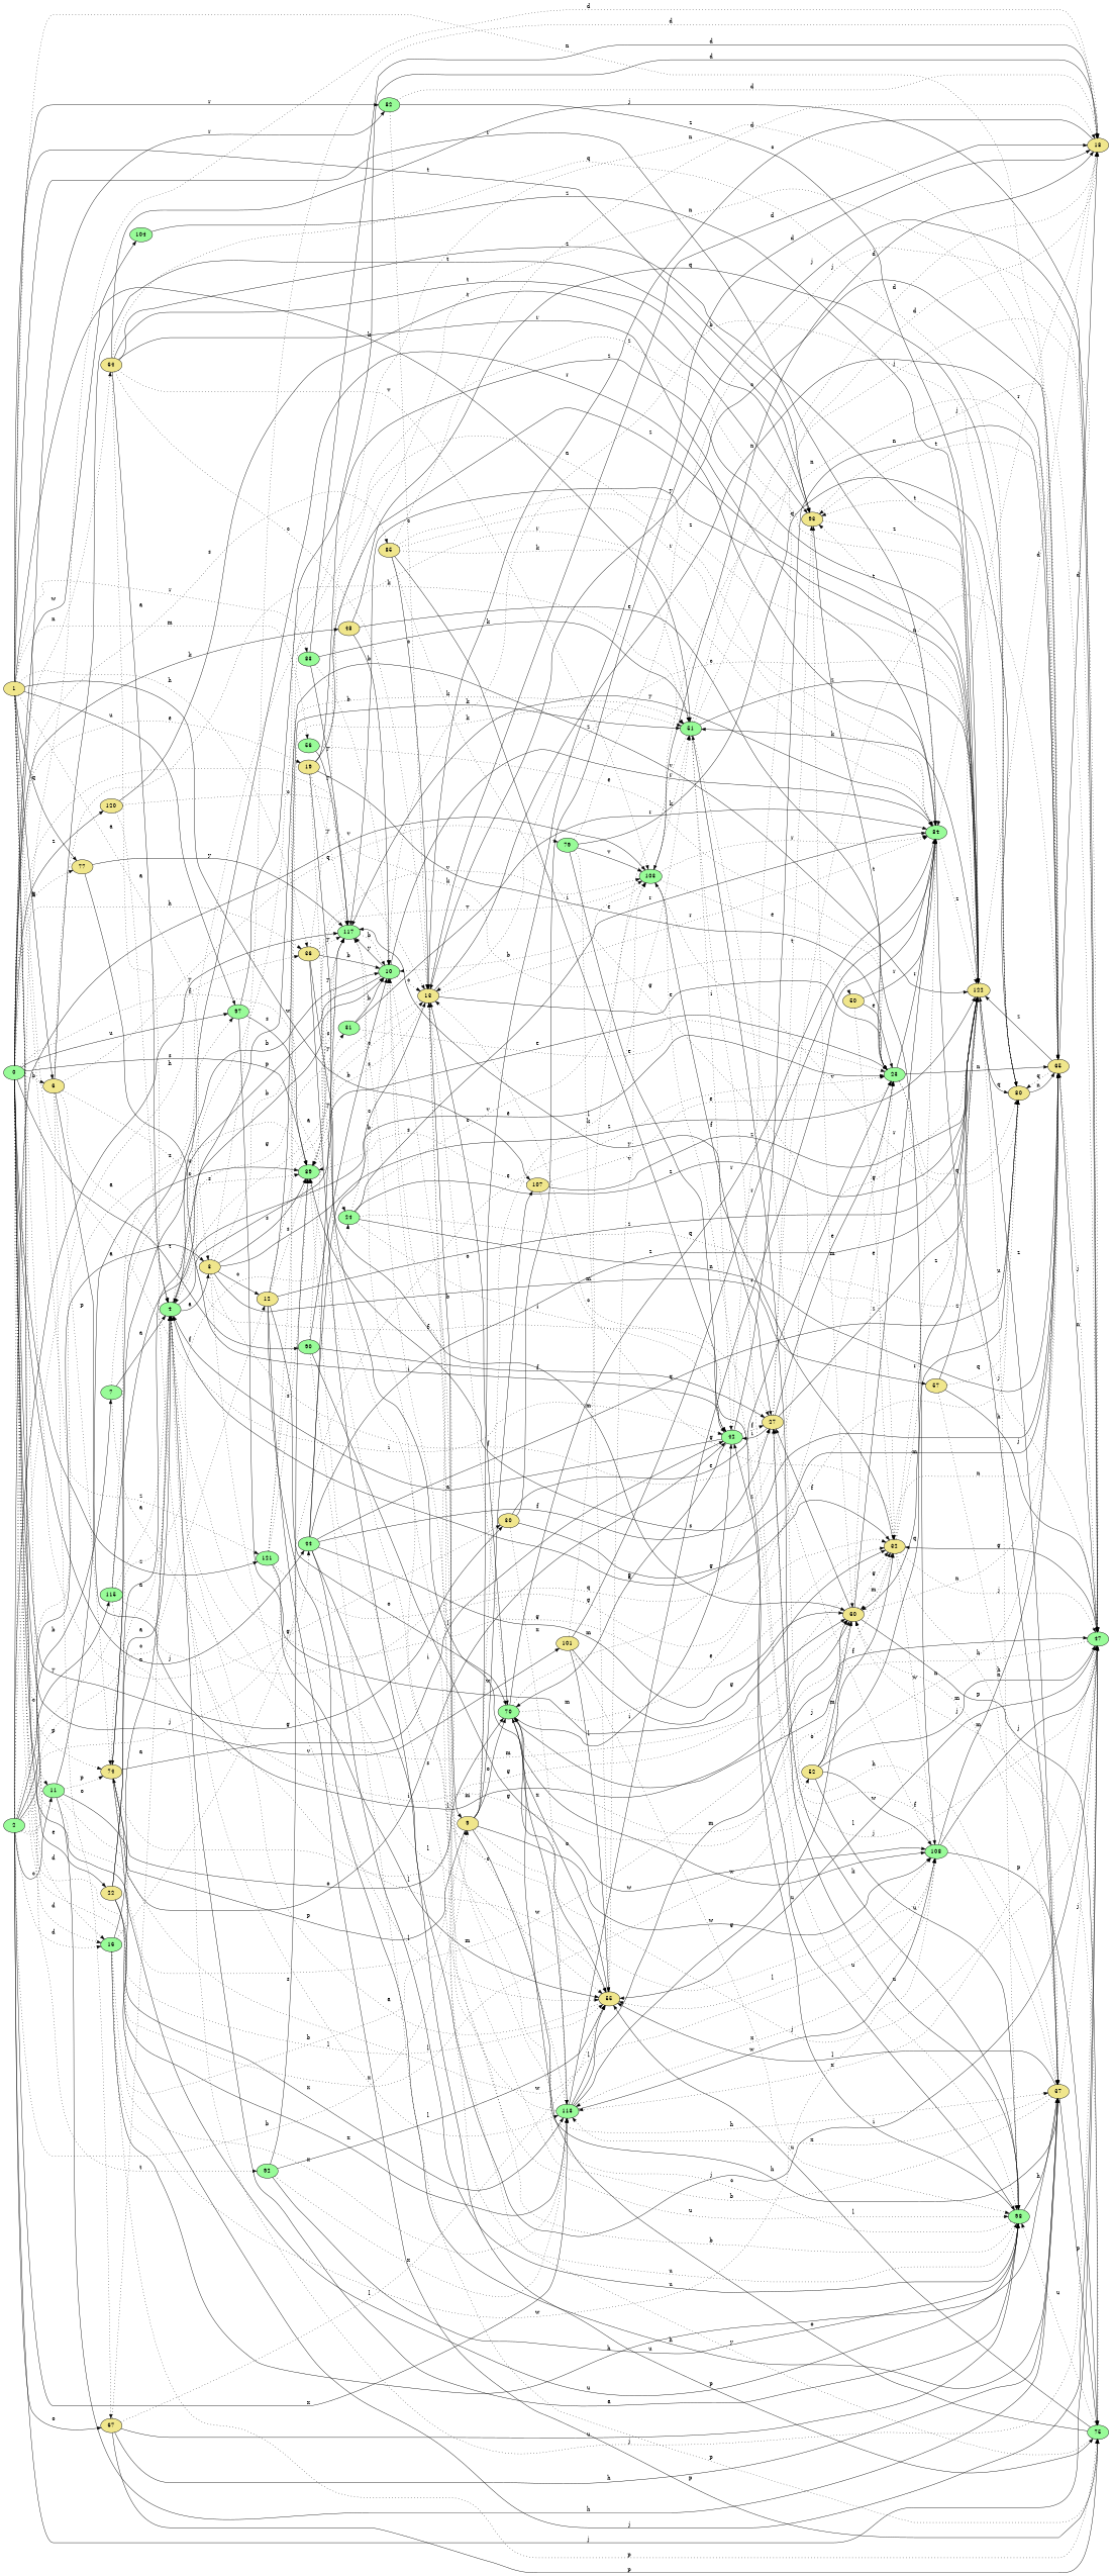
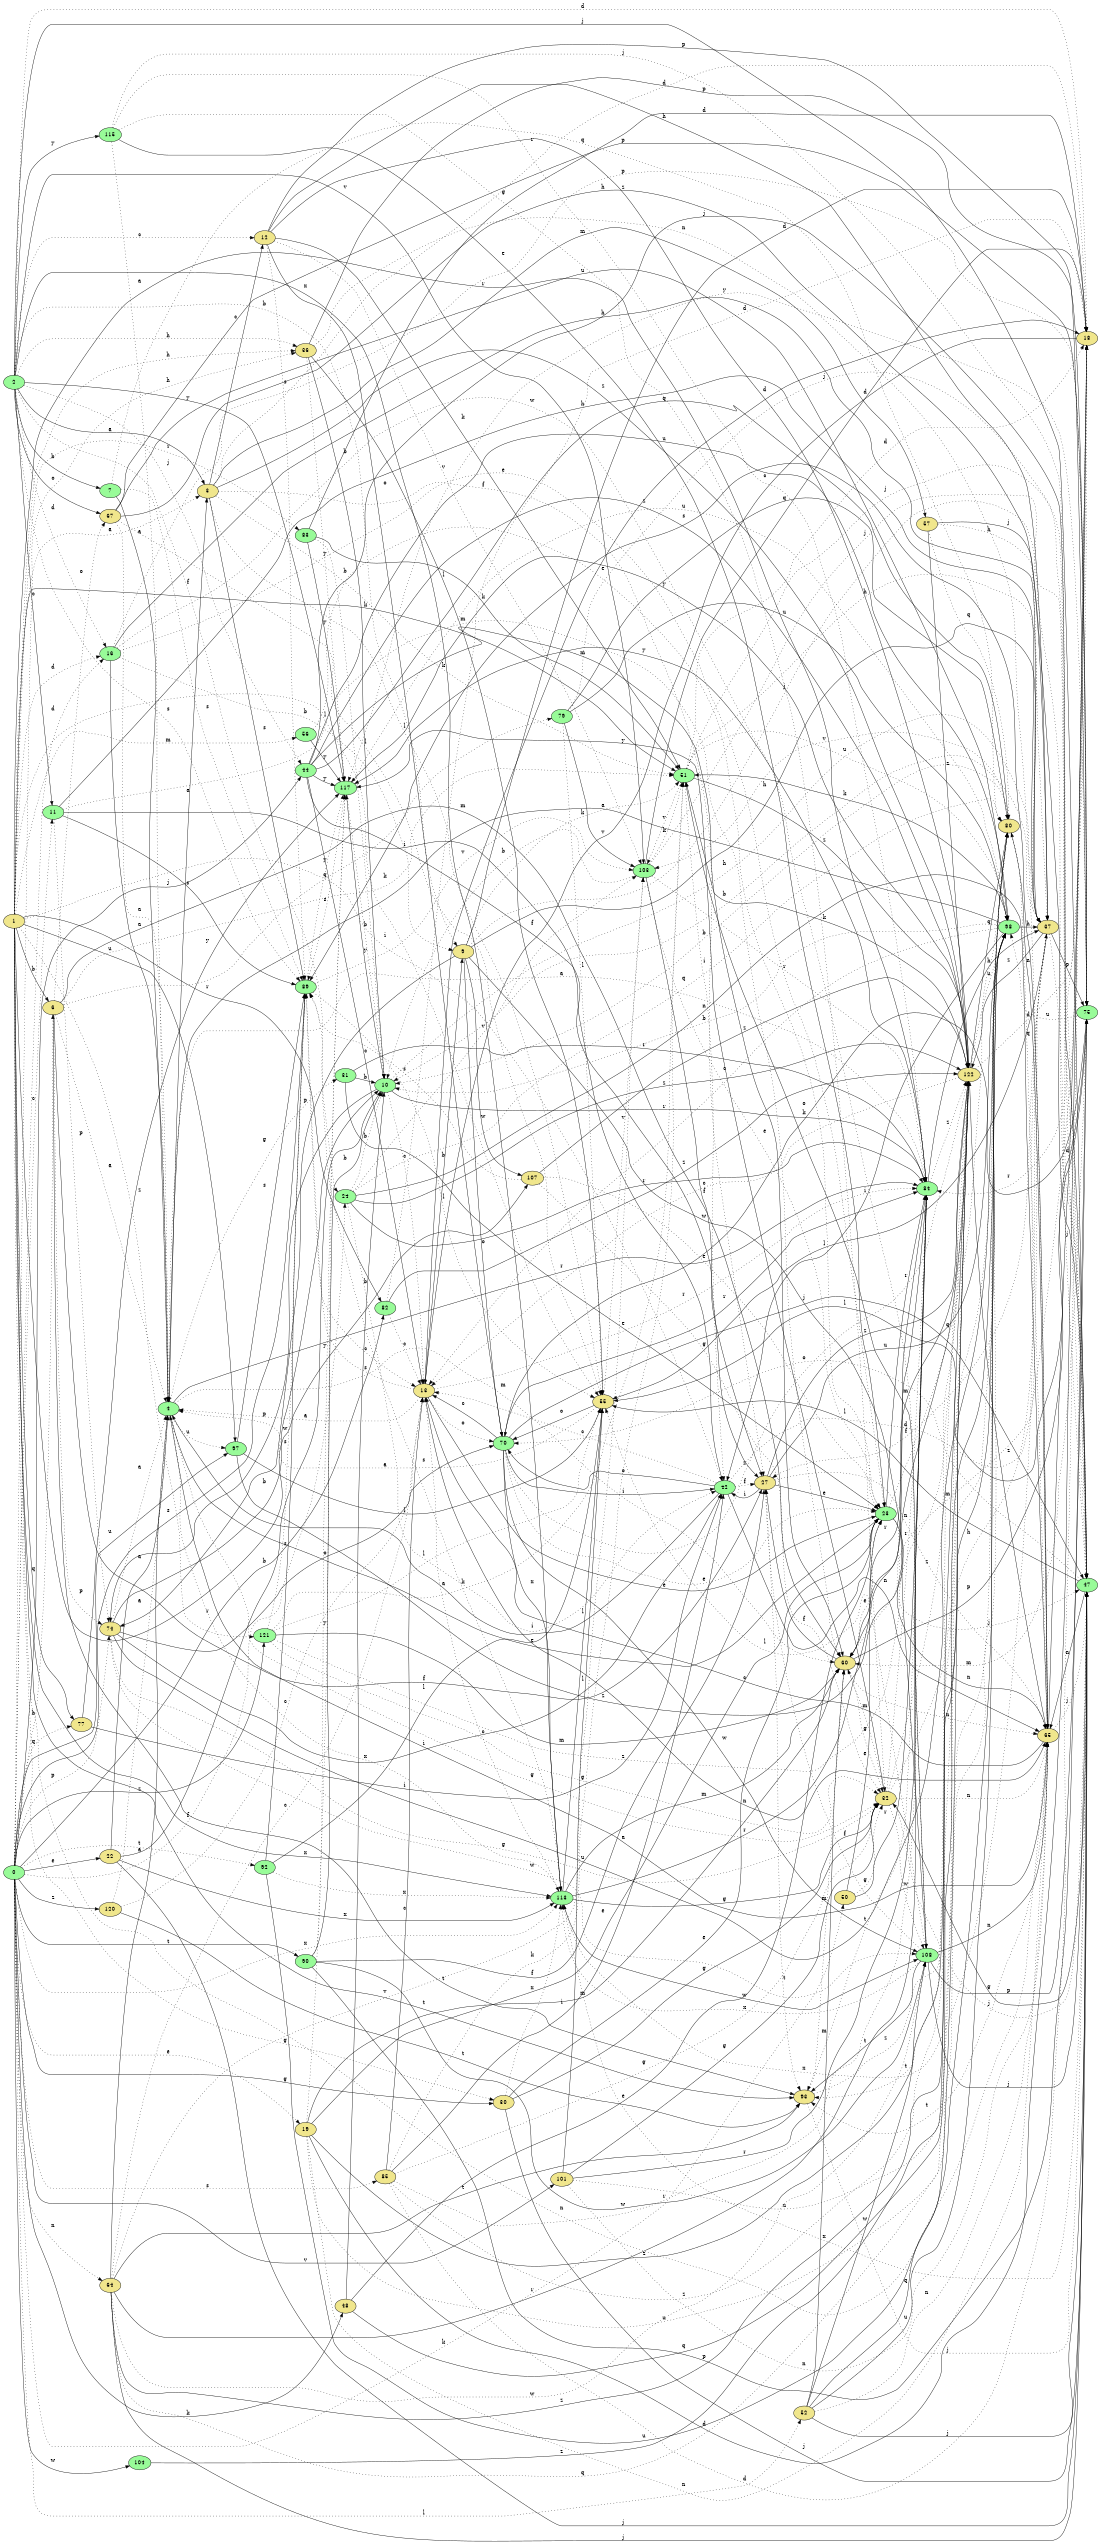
  strict digraph {
    rankdir=LR
    node [fillcolor=palegreen style=filled]
    edge [style=solid]
    6 [fillcolor=khaki]
    0
    11
    16
    19 [fillcolor=khaki]
    22 [fillcolor=khaki]
    24
    30 [fillcolor=khaki]
    36 [fillcolor=khaki]
    44
    48 [fillcolor=khaki]
    50 [fillcolor=khaki]
    52 [fillcolor=khaki]
    64 [fillcolor=khaki]
    74 [fillcolor=khaki]
    77 [fillcolor=khaki]
    82
    85 [fillcolor=khaki]
    89
    90
    92
    97
    101 [fillcolor=khaki]
    104
    113
    120 [fillcolor=khaki]
    121
    51
    93 [fillcolor=khaki]
    67 [fillcolor=khaki]
    27 [fillcolor=khaki]
    4
    60 [fillcolor=khaki]
    79
    42
    37 [fillcolor=khaki]
    9 [fillcolor=khaki]
    23
    108
    75
    65 [fillcolor=khaki]
    18 [fillcolor=khaki]
    117
    122 [fillcolor=khaki]
    98
    47
    10
    84
    103
    80 [fillcolor=khaki]
    32 [fillcolor=khaki]
    55 [fillcolor=khaki]
    13 [fillcolor=khaki]
    70
    1 [fillcolor=khaki]
    3 [fillcolor=khaki]
    56
    83
    107 [fillcolor=khaki]
    12 [fillcolor=khaki]
    57 [fillcolor=khaki]
    2
    7
    115
    31
    6 -> 74 [label=p style=dotted]
    6 -> 51 [label=k style=dotted]
    6 -> 93 [label=t]
    6 -> 67 [label=o style=dotted]
-   6 -> 27 [label=f style=dotted]
+   6 -> 27 [label=f]
    6 -> 4 [label=a style=dotted]
    6 -> 60 [label=m]
    6 -> 79 [label=q style=dotted]
    0 -> 6 [label=b style=dotted]
    0 -> 11 [label=c style=dotted]
    0 -> 16 [label=d style=dotted]
    0 -> 19 [label=e style=dotted]
    0 -> 22 [label=e]
    0 -> 24 [label=f style=dotted]
    0 -> 30 [label=g]
    0 -> 36 [label=h style=dotted]
    0 -> 44 [label=j]
    0 -> 48 [label=k]
    0 -> 50 [label=k style=dotted]
    0 -> 52 [label=l style=dotted]
    0 -> 64 [label=n style=dotted]
    0 -> 74 [label=p style=dotted]
    0 -> 77 [label=q style=dotted]
    0 -> 82 [label=r]
    0 -> 85 [label=s style=dotted]
    0 -> 89 [label=s]
    0 -> 90 [label=t]
    0 -> 92 [label=t style=dotted]
    0 -> 97 [label=u]
    0 -> 101 [label=v]
    0 -> 104 [label=w]
    0 -> 113 [label=x style=dotted]
    0 -> 120 [label=z]
    0 -> 121 [label=z]
    11 -> 74 [label=p style=dotted]
    11 -> 89 [label=s]
    11 -> 60 [label=m style=dotted]
    11 -> 42 [label=i]
    11 -> 37 [label=h]
    16 -> 4 [label=a]
    16 -> 37 [label=h]
    16 -> 9 [label=b style=dotted]
    16 -> 23 [label=e style=dotted]
    16 -> 108 [label=w style=dotted]
    16 -> 75 [label=p style=dotted]
    19 -> 60 [label=m]
    19 -> 23 [label=e]
    19 -> 65 [label=n style=dotted]
    19 -> 18 [label=d]
    19 -> 117 [label=y style=dotted]
    19 -> 122 [label=z]
    19 -> 98 [label=u style=dotted]
    22 -> 113 [label=x]
    22 -> 4 [label=a]
    22 -> 47 [label=j]
    22 -> 10 [label=b]
    24 -> 42 [label=i style=dotted]
    24 -> 65 [label=n]
    24 -> 122 [label=z]
    24 -> 10 [label=b style=dotted]
    24 -> 84 [label=r]
    24 -> 103 [label=v style=dotted]
    24 -> 80 [label=q style=dotted]
    30 -> 113 [label=x style=dotted]
    30 -> 23 [label=e]
    30 -> 47 [label=j]
    30 -> 32 [label=g]
    36 -> 75 [label=p]
    36 -> 65 [label=n style=dotted]
    36 -> 117 [label=y style=dotted]
    36 -> 10 [label=b]
    36 -> 55 [label=l]
    44 -> 27 [label=f]
    44 -> 60 [label=m]
    44 -> 117 [label=y]
    44 -> 122 [label=z]
    44 -> 98 [label=u]
    44 -> 47 [label=j]
    44 -> 80 [label=q]
    44 -> 13 [label=c]
    48 -> 23 [label=e]
    48 -> 10 [label=b]
    48 -> 80 [label=q]
    50 -> 23 [label=e]
    50 -> 84 [label=r]
    50 -> 32 [label=g style=dotted]
    52 -> 60 [label=m]
    52 -> 108 [label=w]
    52 -> 65 [label=n style=dotted]
    52 -> 98 [label=u]
    52 -> 47 [label=j]
    52 -> 80 [label=q]
    64 -> 93 [label=t]
    64 -> 4 [label=a]
    64 -> 108 [label=w style=dotted]
    64 -> 122 [label=z]
    64 -> 47 [label=j]
    64 -> 84 [label=r]
    64 -> 103 [label=v style=dotted]
    64 -> 80 [label=q style=dotted]
    64 -> 13 [label=c style=dotted]
    74 -> 4 [label=a style=dotted]
    74 -> 42 [label=i]
    74 -> 108 [label=w style=dotted]
    74 -> 98 [label=u]
    74 -> 10 [label=b]
    74 -> 32 [label=g style=dotted]
    74 -> 70 [label=o]
    77 -> 42 [label=i]
    77 -> 117 [label=y]
    82 -> 18 [label=d style=dotted]
    82 -> 122 [label=z]
    82 -> 13 [label=c style=dotted]
    85 -> 51 [label=k style=dotted]
    85 -> 42 [label=i]
    85 -> 18 [label=d style=dotted]
    85 -> 122 [label=z style=dotted]
    85 -> 84 [label=r style=dotted]
    85 -> 32 [label=g style=dotted]
    85 -> 13 [label=c]
    89 -> 117 [label=y style=dotted]
    89 -> 103 [label=v style=dotted]
    89 -> 55 [label=l style=dotted]
    89 -> 13 [label=c style=dotted]
    90 -> 27 [label=f]
    90 -> 108 [label=w]
-   90 -> 75 [label=p style=dotted]
+   90 -> 75 [label=p]
    90 -> 117 [label=y style=dotted]
    90 -> 10 [label=b]
    92 -> 89 [label=s]
    92 -> 113 [label=x style=dotted]
    92 -> 98 [label=u]
    92 -> 55 [label=l]
    97 -> 89 [label=s]
    97 -> 122 [label=z]
    97 -> 55 [label=l]
    101 -> 65 [label=n style=dotted]
    101 -> 98 [label=u style=dotted]
    101 -> 84 [label=r]
    101 -> 32 [label=g]
    101 -> 55 [label=l]
    104 -> 122 [label=z]
    113 -> 89 [label=s style=dotted]
    113 -> 60 [label=m]
    113 -> 108 [label=w]
    113 -> 84 [label=r]
    113 -> 32 [label=g]
    113 -> 55 [label=l]
    113 -> 13 [label=c style=dotted]
    120 -> 93 [label=t]
    120 -> 4 [label=a style=dotted]
    120 -> 13 [label=c style=dotted]
    121 -> 89 [label=s style=dotted]
    121 -> 51 [label=k style=dotted]
    121 -> 60 [label=m]
    121 -> 122 [label=z style=dotted]
    121 -> 32 [label=g style=dotted]
    121 -> 55 [label=l style=dotted]
    51 -> 42 [label=i style=dotted]
    51 -> 37 [label=h style=dotted]
    51 -> 18 [label=d style=dotted]
    51 -> 122 [label=z]
    51 -> 98 [label=u style=dotted]
    51 -> 47 [label=j style=dotted]
    51 -> 103 [label=v style=dotted]
    93 -> 60 [label=m style=dotted]
    93 -> 122 [label=z style=dotted]
    93 -> 47 [label=j style=dotted]
    67 -> 4 [label=a style=dotted]
    67 -> 37 [label=h]
    67 -> 75 [label=p]
    67 -> 98 [label=u]
    67 -> 55 [label=l style=dotted]
    27 -> 93 [label=t style=dotted]
    27 -> 42 [label=i]
    27 -> 23 [label=e]
    27 -> 65 [label=n style=dotted]
    27 -> 122 [label=z]
    27 -> 98 [label=u]
    4 -> 97 [label=u style=dotted]
    4 -> 113 [label=x style=dotted]
    4 -> 60 [label=m style=dotted]
    4 -> 23 [label=e]
-   4 -> 122 [label=z]
    4 -> 84 [label=r]
    4 -> 32 [label=g style=dotted]
    4 -> 3 [label=a]
    4 -> 31 [label=g style=dotted]
    60 -> 27 [label=f]
    60 -> 23 [label=e style=dotted]
    60 -> 75 [label=p]
    60 -> 65 [label=n style=dotted]
    60 -> 84 [label=r]
    60 -> 32 [label=g style=dotted]
    79 -> 98 [label=u]
    79 -> 47 [label=j style=dotted]
    79 -> 103 [label=v]
    79 -> 80 [label=q]
    79 -> 55 [label=l style=dotted]
    42 -> 27 [label=f style=dotted]
    42 -> 4 [label=a]
    42 -> 65 [label=n]
    42 -> 18 [label=d style=dotted]
    42 -> 13 [label=c style=dotted]
    42 -> 70 [label=o]
    37 -> 113 [label=x style=dotted]
    37 -> 27 [label=f style=dotted]
    37 -> 60 [label=m style=dotted]
    37 -> 75 [label=p]
    37 -> 122 [label=z]
    37 -> 47 [label=j style=dotted]
    37 -> 10 [label=b style=dotted]
    37 -> 55 [label=l]
    9 -> 74 [label=p]
    9 -> 51 [label=k style=dotted]
    9 -> 37 [label=h]
    9 -> 108 [label=w]
    9 -> 18 [label=d]
    9 -> 47 [label=j style=dotted]
    9 -> 70 [label=o]
    9 -> 107 [label=w]
    23 -> 65 [label=n]
    23 -> 47 [label=j style=dotted]
    23 -> 84 [label=r]
    23 -> 80 [label=q style=dotted]
    108 -> 113 [label=x style=dotted]
+   108 -> 51 [label=k]
    108 -> 93 [label=t]
    108 -> 27 [label=f style=dotted]
    108 -> 75 [label=p]
    108 -> 65 [label=n]
    108 -> 47 [label=j]
    108 -> 55 [label=l style=dotted]
    75 -> 60 [label=m style=dotted]
    75 -> 117 [label=y style=dotted]
    75 -> 98 [label=u style=dotted]
    75 -> 55 [label=l]
    75 -> 70 [label=o]
    65 -> 89 [label=s]
    65 -> 93 [label=t style=dotted]
    65 -> 4 [label=a]
    65 -> 18 [label=d]
    65 -> 122 [label=z]
    65 -> 47 [label=j style=dotted]
    65 -> 80 [label=q style=dotted]
    65 -> 13 [label=c]
    18 -> 84 [label=r style=dotted]
    18 -> 13 [label=c]
    117 -> 89 [label=s style=dotted]
    117 -> 98 [label=u style=dotted]
    117 -> 10 [label=b style=dotted]
    122 -> 51 [label=k]
    122 -> 60 [label=m]
    122 -> 18 [label=d style=dotted]
    122 -> 117 [label=y]
    122 -> 98 [label=u style=dotted]
    122 -> 80 [label=q]
    122 -> 13 [label=c style=dotted]
    98 -> 51 [label=k]
    98 -> 4 [label=a]
    98 -> 42 [label=i]
    98 -> 37 [label=h]
    98 -> 10 [label=b style=dotted]
    98 -> 13 [label=c style=dotted]
    47 -> 113 [label=x style=dotted]
    47 -> 65 [label=n]
    47 -> 32 [label=g]
    47 -> 55 [label=l]
    47 -> 70 [label=o style=dotted]
    10 -> 74 [label=p]
    10 -> 37 [label=h style=dotted]
    10 -> 117 [label=y]
    10 -> 84 [label=r]
    10 -> 13 [label=c style=dotted]
    84 -> 93 [label=t style=dotted]
    84 -> 4 [label=a style=dotted]
    84 -> 37 [label=h]
    84 -> 117 [label=y]
    84 -> 122 [label=z style=dotted]
    103 -> 51 [label=k style=dotted]
    103 -> 27 [label=f]
    103 -> 23 [label=e style=dotted]
    103 -> 18 [label=d]
    103 -> 47 [label=j style=dotted]
    103 -> 10 [label=b style=dotted]
    103 -> 84 [label=r style=dotted]
    80 -> 93 [label=t style=dotted]
    80 -> 65 [label=n]
    80 -> 10 [label=b style=dotted]
    80 -> 103 [label=v style=dotted]
    32 -> 60 [label=m style=dotted]
    32 -> 37 [label=h style=dotted]
    32 -> 108 [label=w style=dotted]
    32 -> 65 [label=n style=dotted]
    32 -> 117 [label=y]
    32 -> 122 [label=z style=dotted]
    32 -> 47 [label=j style=dotted]
    32 -> 84 [label=r style=dotted]
    55 -> 4 [label=a style=dotted]
    55 -> 103 [label=v style=dotted]
    55 -> 70 [label=o]
    13 -> 89 [label=s style=dotted]
    13 -> 4 [label=a style=dotted]
    13 -> 9 [label=b]
    13 -> 23 [label=e]
    13 -> 65 [label=n]
    13 -> 18 [label=d]
    13 -> 84 [label=r style=dotted]
    13 -> 70 [label=o style=dotted]
    70 -> 113 [label=x]
    70 -> 42 [label=i]
    70 -> 23 [label=e style=dotted]
    70 -> 108 [label=w]
    70 -> 122 [label=z style=dotted]
    70 -> 47 [label=j]
    70 -> 84 [label=r]
    70 -> 13 [label=c]
    1 -> 6 [label=b]
    1 -> 16 [label=d style=dotted]
    1 -> 30 [label=g style=dotted]
    1 -> 36 [label=h style=dotted]
    1 -> 77 [label=q]
    1 -> 82 [label=r]
    1 -> 97 [label=u]
    1 -> 113 [label=x]
    1 -> 121 [label=z style=dotted]
    1 -> 51 [label=k]
    1 -> 93 [label=t]
    1 -> 42 [label=i style=dotted]
    1 -> 65 [label=n style=dotted]
    1 -> 84 [label=r]
    1 -> 55 [label=l style=dotted]
    1 -> 3 [label=a style=dotted]
    1 -> 56 [label=m style=dotted]
    1 -> 83 [label=r style=dotted]
    1 -> 107 [label=w]
    3 -> 89 [label=s]
    3 -> 51 [label=k style=dotted]
    3 -> 27 [label=f style=dotted]
    3 -> 18 [label=d style=dotted]
    3 -> 122 [label=z]
    3 -> 55 [label=l style=dotted]
    3 -> 12 [label=c]
    3 -> 57 [label=m]
    56 -> 23 [label=e style=dotted]
    56 -> 117 [label=y]
    83 -> 51 [label=k]
    83 -> 18 [label=d]
    83 -> 117 [label=y]
    83 -> 10 [label=b style=dotted]
    107 -> 89 [label=s style=dotted]
    107 -> 23 [label=e style=dotted]
    107 -> 122 [label=z]
    107 -> 32 [label=g style=dotted]
    12 -> 89 [label=s style=dotted]
    12 -> 51 [label=k]
    12 -> 37 [label=h]
    12 -> 75 [label=p]
    12 -> 122 [label=z]
    12 -> 103 [label=v style=dotted]
    12 -> 70 [label=o]
    57 -> 37 [label=h style=dotted]
    57 -> 122 [label=z]
    57 -> 47 [label=j]
    57 -> 80 [label=q style=dotted]
    2 -> 11 [label=c]
    2 -> 16 [label=d style=dotted]
    2 -> 24 [label=f style=dotted]
    2 -> 36 [label=h style=dotted]
    2 -> 44 [label=j style=dotted]
    2 -> 89 [label=s style=dotted]
    2 -> 113 [label=x]
    2 -> 67 [label=o]
    2 -> 9 [label=b style=dotted]
    2 -> 18 [label=d style=dotted]
    2 -> 117 [label=y]
    2 -> 47 [label=j]
    2 -> 103 [label=v]
    2 -> 3 [label=a]
    2 -> 12 [label=c style=dotted]
    2 -> 7 [label=b]
    2 -> 115 [label=y]
    7 -> 89 [label=s style=dotted]
    7 -> 4 [label=a]
    7 -> 80 [label=q style=dotted]
    115 -> 4 [label=a style=dotted]
    115 -> 23 [label=e]
    115 -> 47 [label=j style=dotted]
    115 -> 84 [label=r style=dotted]
    115 -> 32 [label=g style=dotted]
-   31 -> 23 [label=e style=dotted]
+   31 -> 23 [label=e]
    31 -> 10 [label=b]
    31 -> 84 [label=r]
  }
